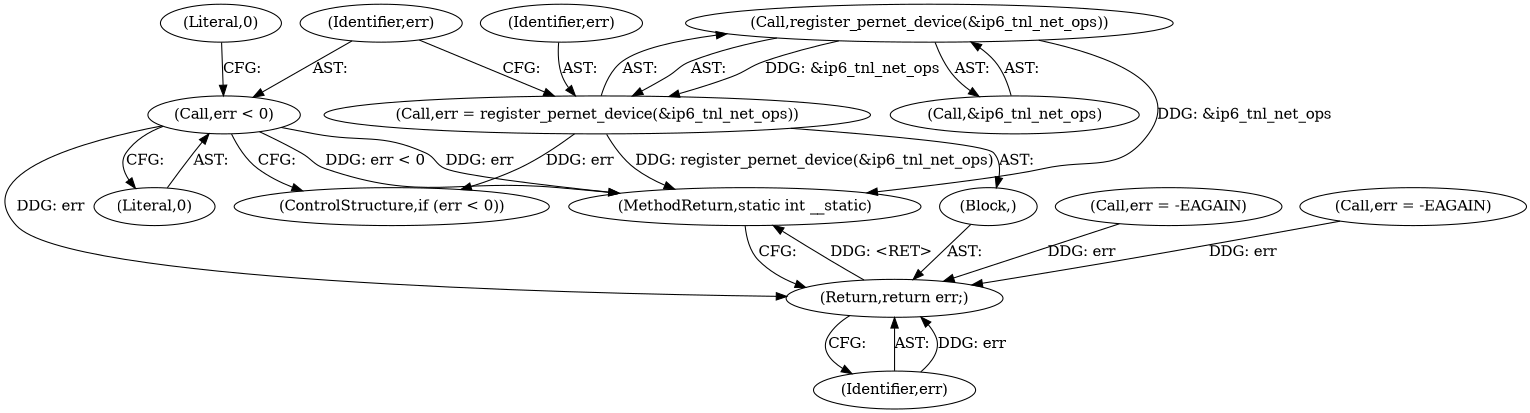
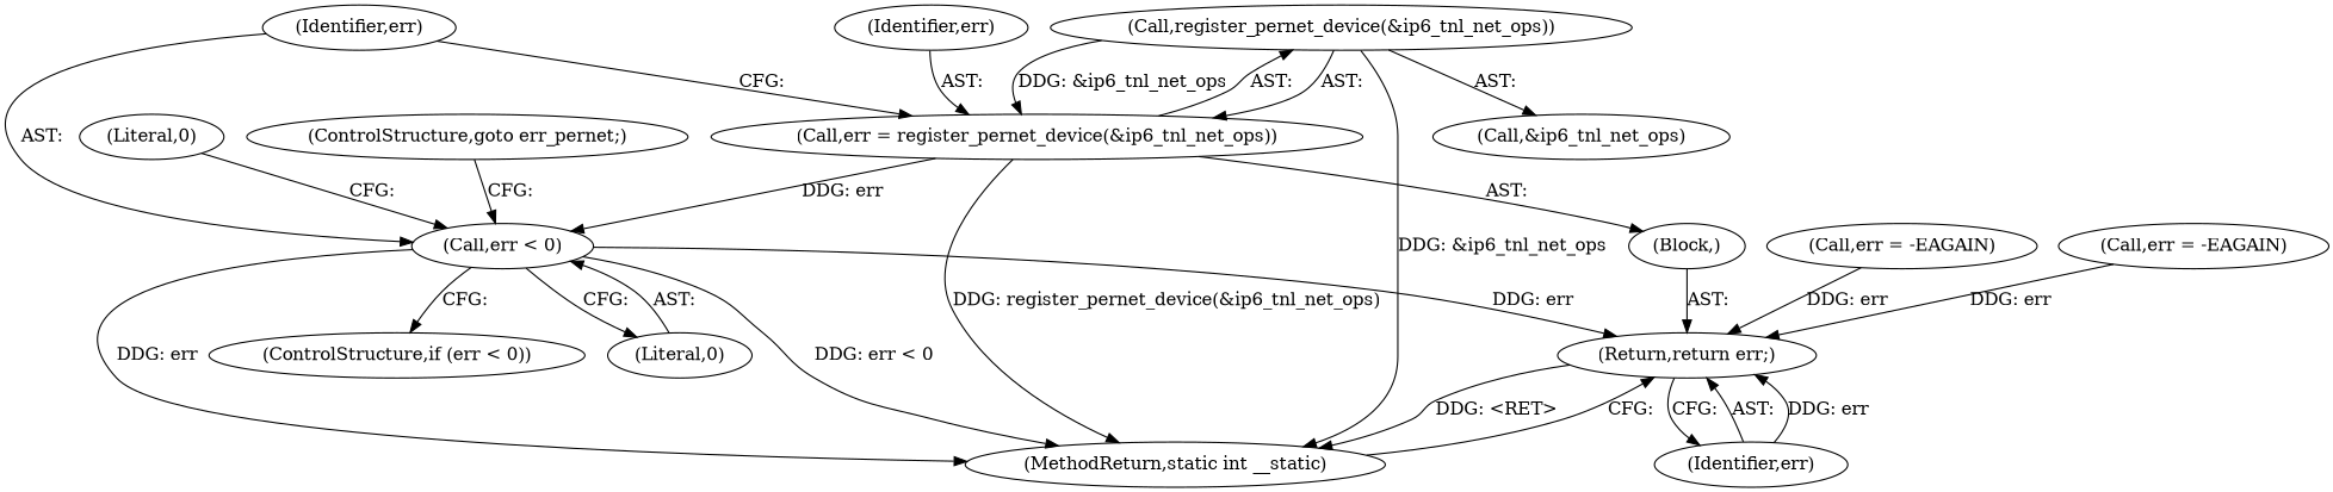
  digraph {
    n1 [label="(Call,register_pernet_device(&ip6_tnl_net_ops))"]
    n2 [label="(Call,err = register_pernet_device(&ip6_tnl_net_ops))"]
    n3 [label="(Call,&ip6_tnl_net_ops)"]
    n4 [label="(MethodReturn,static int __static)"]
    n5 [label="(Call,err < 0)"]
    n6 [label="(Block,)"]
    n7 [label="(Return,return err;)"]
    n8 [label="(ControlStructure,if (err < 0))"]
    n9 [label="(Literal,0)"]
    n10 [label="(Identifier,err)"]
    n11 [label="(Literal,0)"]
    n12 [label="(Identifier,err)"]
+   n13 [label="(ControlStructure,goto err_pernet;)"]
    n14 [label="(Call,err = -EAGAIN)"]
    n15 [label="(Call,err = -EAGAIN)"]
    n16 [label="(Identifier,err)"]
    n1 -> n2 [label="AST: "]
    n1 -> n2 [label="DDG: &ip6_tnl_net_ops"]
    n1 -> n3 [label="AST: "]
    n1 -> n4 [label="DDG: &ip6_tnl_net_ops"]
    n2 -> n1 [label="AST: "]
    n2 -> n4 [label="DDG: register_pernet_device(&ip6_tnl_net_ops)"]
-   n2 -> n8 [label="DDG: err"]
+   n2 -> n5 [label="DDG: err"]
    n2 -> n6 [label="AST: "]
-   n3 -> n1 [label="AST: "]
    n4 -> n7 [label="CFG: "]
    n5 -> n4 [label="DDG: err < 0"]
    n5 -> n4 [label="DDG: err"]
    n5 -> n7 [label="DDG: err"]
    n5 -> n8 [label="CFG: "]
    n5 -> n9 [label="CFG: "]
    n6 -> n7 [label="AST: "]
    n7 -> n4 [label="DDG: <RET>"]
    n7 -> n10 [label="CFG: "]
    n9 -> n5 [label="AST: "]
    n10 -> n7 [label="AST: "]
    n10 -> n7 [label="DDG: err"]
    n11 -> n5 [label="CFG: "]
    n12 -> n2 [label="AST: "]
+   n13 -> n5 [label="CFG: "]
    n14 -> n7 [label="DDG: err"]
    n15 -> n7 [label="DDG: err"]
    n16 -> n2 [label="CFG: "]
    n16 -> n5 [label="AST: "]
  }
